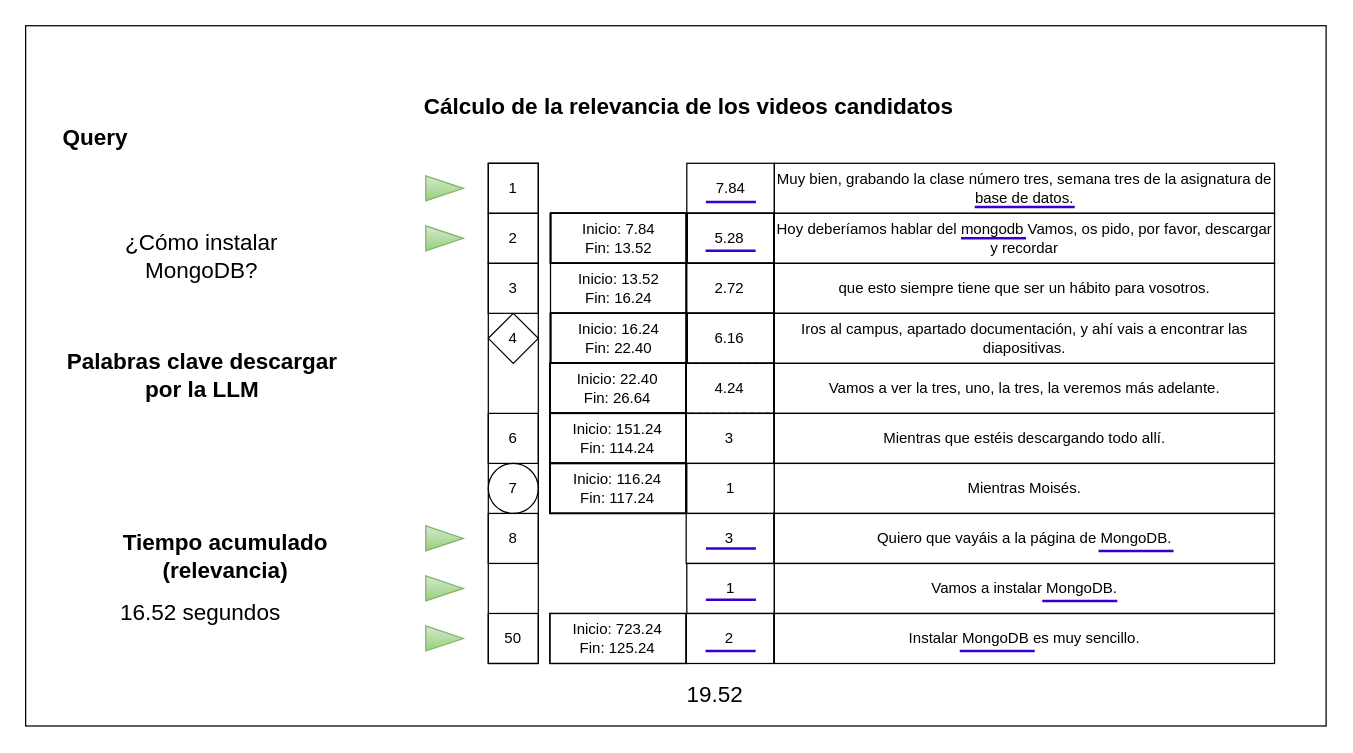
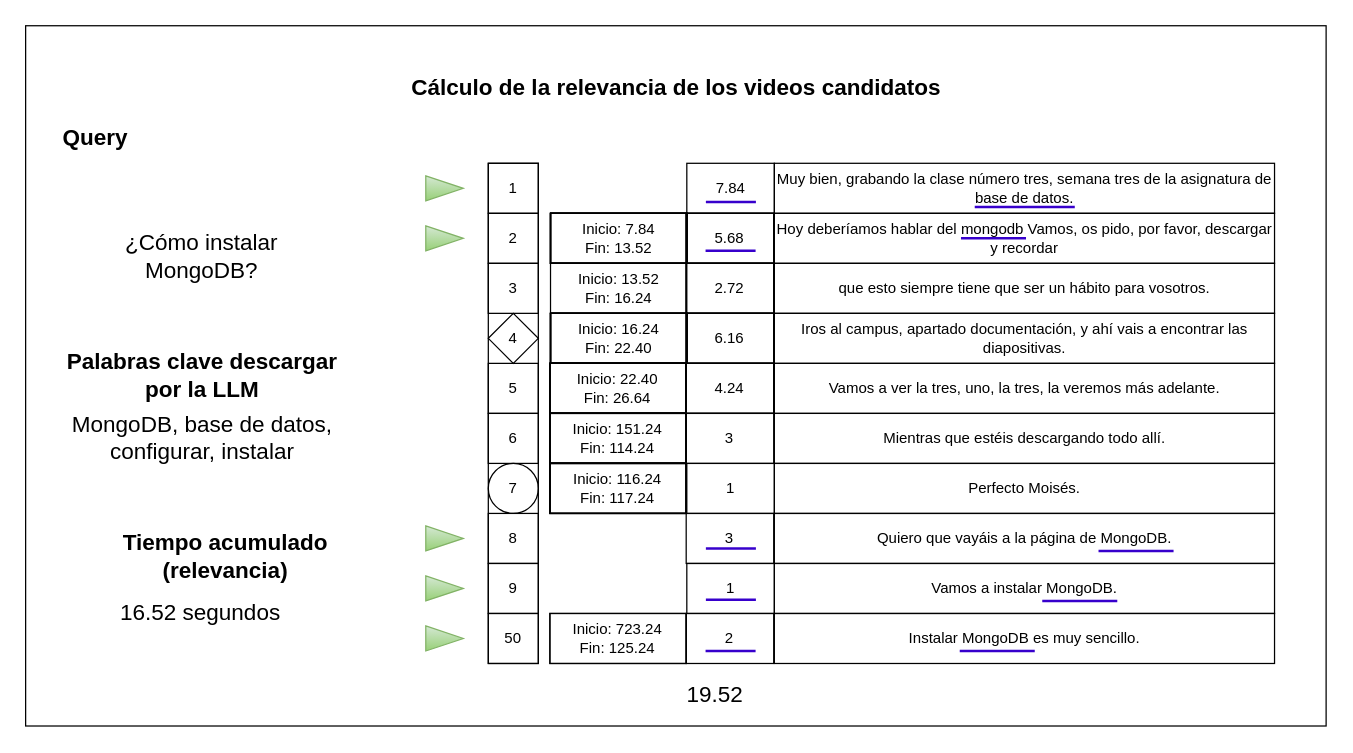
  <mxCell id="0" />
  <mxCell id="1" parent="0" />
  <mxCell id="2" value="" style="rounded=0;whiteSpace=wrap;html=1;fontSize=17;fillColor=#FFFFFF;" parent="1" vertex="1"><mxGeometry x="20" y="20" width="1040" height="560" as="geometry" /></mxCell>
- <mxCell id="3" value="&lt;b style=&quot;font-size: 18px;&quot;&gt;&lt;font style=&quot;font-size: 18px;&quot;&gt;Cálculo de la relevancia de los videos candidatos&lt;/font&gt;&lt;/b&gt;" style="text;html=1;align=center;verticalAlign=middle;resizable=0;points=[];autosize=1;strokeColor=none;fillColor=none;fontColor=#000000;fontSize=18;" parent="1" vertex="1"><mxGeometry x="325" y="65" width="450" height="40" as="geometry" /></mxCell>
+ <mxCell id="3" value="&lt;b style=&quot;font-size: 18px;&quot;&gt;&lt;font style=&quot;font-size: 18px;&quot;&gt;Cálculo de la relevancia de los videos candidatos&lt;/font&gt;&lt;/b&gt;" style="text;html=1;align=center;verticalAlign=middle;resizable=0;points=[];autosize=1;strokeColor=none;fillColor=none;fontColor=#000000;fontSize=18;" parent="1" vertex="1"><mxGeometry x="315" y="50" width="450" height="40" as="geometry" /></mxCell>
  <mxCell id="4" value="Query" style="text;html=1;strokeColor=none;fillColor=none;align=center;verticalAlign=middle;whiteSpace=wrap;rounded=0;labelBackgroundColor=none;fontSize=18;fontColor=#000000;fontStyle=1" parent="1" vertex="1"><mxGeometry x="46.25" y="95" width="60" height="30" as="geometry" /></mxCell>
  <mxCell id="5" value="¿Cómo instalar MongoDB?" style="text;html=1;strokeColor=none;fillColor=none;align=center;verticalAlign=middle;whiteSpace=wrap;rounded=0;labelBackgroundColor=none;fontSize=18;fontColor=#000000;" parent="1" vertex="1"><mxGeometry x="61.25" y="190" width="200" height="30" as="geometry" /></mxCell>
+ <mxCell id="6" value="MongoDB, base de datos, configurar, instalar" style="text;html=1;strokeColor=none;fillColor=none;align=center;verticalAlign=middle;whiteSpace=wrap;rounded=0;labelBackgroundColor=none;fontSize=18;fontColor=#000000;" parent="1" vertex="1"><mxGeometry x="36.87" y="315" width="248.75" height="70" as="geometry" /></mxCell>
  <mxCell id="7" value="Palabras clave descargar por la LLM" style="text;html=1;strokeColor=none;fillColor=none;align=center;verticalAlign=middle;whiteSpace=wrap;rounded=0;labelBackgroundColor=none;fontSize=18;fontColor=#000000;fontStyle=1" vertex="1" parent="1"><mxGeometry x="50" y="285" width="222.5" height="30" as="geometry" /></mxCell>
  <mxCell id="8" value="" style="rounded=0;whiteSpace=wrap;html=1;strokeColor=#000000;fontColor=default;fillColor=none;" vertex="1" parent="1"><mxGeometry x="390" y="130" width="40" height="400" as="geometry" /></mxCell>
  <mxCell id="9" value="1" style="whiteSpace=wrap;html=1;aspect=fixed;strokeColor=#000000;fontColor=#000000;fillColor=none;" vertex="1" parent="1"><mxGeometry x="390" y="130" width="40" height="40" as="geometry" /></mxCell>
  <mxCell id="10" value="2" style="whiteSpace=wrap;html=1;aspect=fixed;strokeColor=#000000;fontColor=#000000;fillColor=none;" vertex="1" parent="1"><mxGeometry x="390" y="170" width="40" height="40" as="geometry" /></mxCell>
  <mxCell id="11" value="3" style="whiteSpace=wrap;html=1;aspect=fixed;strokeColor=#000000;fontColor=#000000;fillColor=none;" vertex="1" parent="1"><mxGeometry x="390" y="210" width="40" height="40" as="geometry" /></mxCell>
  <mxCell id="12" value="4" style="rhombus;whiteSpace=wrap;html=1;aspect=fixed;strokeColor=#000000;fontColor=#000000;fillColor=none;" vertex="1" parent="1"><mxGeometry x="390" y="250" width="40" height="40" as="geometry" /></mxCell>
+ <mxCell id="13" value="5" style="whiteSpace=wrap;html=1;aspect=fixed;strokeColor=#000000;fontColor=#000000;fillColor=none;" vertex="1" parent="1"><mxGeometry x="390" y="290" width="40" height="40" as="geometry" /></mxCell>
  <mxCell id="14" value="6" style="whiteSpace=wrap;html=1;aspect=fixed;strokeColor=#000000;fontColor=#000000;fillColor=none;" vertex="1" parent="1"><mxGeometry x="390" y="330" width="40" height="40" as="geometry" /></mxCell>
  <mxCell id="15" value="8" style="whiteSpace=wrap;html=1;aspect=fixed;strokeColor=#000000;fontColor=#000000;fillColor=none;" vertex="1" parent="1"><mxGeometry x="390" y="410" width="40" height="40" as="geometry" /></mxCell>
  <mxCell id="16" value="7" style="ellipse;whiteSpace=wrap;html=1;aspect=fixed;strokeColor=#000000;fontColor=#000000;fillColor=none;" vertex="1" parent="1"><mxGeometry x="390" y="370" width="40" height="40" as="geometry" /></mxCell>
+ <mxCell id="17" value="9" style="whiteSpace=wrap;html=1;aspect=fixed;strokeColor=#000000;fontColor=#000000;fillColor=none;" vertex="1" parent="1"><mxGeometry x="390" y="450" width="40" height="40" as="geometry" /></mxCell>
  <mxCell id="18" value="50" style="whiteSpace=wrap;html=1;aspect=fixed;strokeColor=#000000;fontColor=#000000;fillColor=none;" vertex="1" parent="1"><mxGeometry x="390" y="490" width="40" height="40" as="geometry" /></mxCell>
  <mxCell id="19" value="" style="rounded=0;whiteSpace=wrap;html=1;fillColor=none;strokeColor=#000000;" vertex="1" parent="1"><mxGeometry x="439.75" y="170" width="109" height="40" as="geometry" /></mxCell>
  <mxCell id="20" value="Inicio: 13.52&lt;br&gt;Fin: 16.24" style="rounded=0;whiteSpace=wrap;html=1;fillColor=none;strokeColor=#000000;fontColor=#000000;" vertex="1" parent="1"><mxGeometry x="439.75" y="210" width="109" height="40" as="geometry" /></mxCell>
  <mxCell id="21" value="" style="rounded=0;whiteSpace=wrap;html=1;fillColor=none;strokeColor=#000000;" vertex="1" parent="1"><mxGeometry x="439.75" y="250" width="109" height="40" as="geometry" /></mxCell>
  <mxCell id="22" value="" style="rounded=0;whiteSpace=wrap;html=1;fillColor=none;strokeColor=#000000;" vertex="1" parent="1"><mxGeometry x="439.25" y="290" width="109" height="40" as="geometry" /></mxCell>
  <mxCell id="23" value="" style="rounded=0;whiteSpace=wrap;html=1;fillColor=none;strokeColor=#000000;" vertex="1" parent="1"><mxGeometry x="439.25" y="330" width="109" height="40" as="geometry" /></mxCell>
  <mxCell id="24" value="" style="rounded=0;whiteSpace=wrap;html=1;fillColor=none;strokeColor=#000000;" vertex="1" parent="1"><mxGeometry x="439.25" y="370" width="109" height="40" as="geometry" /></mxCell>
  <mxCell id="25" value="" style="rounded=0;whiteSpace=wrap;html=1;fillColor=none;strokeColor=#000000;" vertex="1" parent="1"><mxGeometry x="439.25" y="490" width="109" height="40" as="geometry" /></mxCell>
  <mxCell id="26" value="Mientras que estéis descargando todo allí." style="rounded=0;whiteSpace=wrap;html=1;fillColor=none;strokeColor=#000000;fontColor=#000000;" vertex="1" parent="1"><mxGeometry x="618.75" y="330" width="400" height="40" as="geometry" /></mxCell>
- <mxCell id="27" value="Mientras Moisés." style="rounded=0;whiteSpace=wrap;html=1;fillColor=none;strokeColor=#000000;fontColor=#000000;" vertex="1" parent="1"><mxGeometry x="618.75" y="370" width="400" height="40" as="geometry" /></mxCell>
+ <mxCell id="27" value="Perfecto Moisés." style="rounded=0;whiteSpace=wrap;html=1;fillColor=none;strokeColor=#000000;fontColor=#000000;" vertex="1" parent="1"><mxGeometry x="618.75" y="370" width="400" height="40" as="geometry" /></mxCell>
  <mxCell id="28" value="" style="rounded=0;whiteSpace=wrap;html=1;fillColor=none;strokeColor=#000000;" vertex="1" parent="1"><mxGeometry x="439.75" y="170" width="109" height="40" as="geometry" /></mxCell>
  <mxCell id="29" value="" style="rounded=0;whiteSpace=wrap;html=1;fillColor=none;strokeColor=#000000;" vertex="1" parent="1"><mxGeometry x="439.75" y="250" width="109" height="40" as="geometry" /></mxCell>
  <mxCell id="30" value="" style="rounded=0;whiteSpace=wrap;html=1;fillColor=none;strokeColor=#000000;" vertex="1" parent="1"><mxGeometry x="439.75" y="170" width="109" height="40" as="geometry" /></mxCell>
  <mxCell id="31" value="" style="rounded=0;whiteSpace=wrap;html=1;fillColor=none;strokeColor=#000000;" vertex="1" parent="1"><mxGeometry x="439.75" y="250" width="109" height="40" as="geometry" /></mxCell>
  <mxCell id="32" value="" style="rounded=0;whiteSpace=wrap;html=1;fillColor=none;strokeColor=#000000;" vertex="1" parent="1"><mxGeometry x="439.25" y="290" width="109" height="40" as="geometry" /></mxCell>
  <mxCell id="33" value="" style="rounded=0;whiteSpace=wrap;html=1;fillColor=none;strokeColor=#000000;" vertex="1" parent="1"><mxGeometry x="439.25" y="330" width="109" height="40" as="geometry" /></mxCell>
  <mxCell id="34" value="" style="rounded=0;whiteSpace=wrap;html=1;fillColor=none;strokeColor=#000000;" vertex="1" parent="1"><mxGeometry x="439.25" y="370" width="109" height="40" as="geometry" /></mxCell>
  <mxCell id="35" value="" style="rounded=0;whiteSpace=wrap;html=1;fillColor=none;strokeColor=#000000;" vertex="1" parent="1"><mxGeometry x="439.75" y="170" width="109" height="40" as="geometry" /></mxCell>
  <mxCell id="36" value="" style="rounded=0;whiteSpace=wrap;html=1;fillColor=none;strokeColor=#000000;" vertex="1" parent="1"><mxGeometry x="439.75" y="250" width="109" height="40" as="geometry" /></mxCell>
  <mxCell id="37" value="" style="rounded=0;whiteSpace=wrap;html=1;fillColor=none;strokeColor=#000000;" vertex="1" parent="1"><mxGeometry x="439.25" y="290" width="109" height="40" as="geometry" /></mxCell>
  <mxCell id="38" value="" style="rounded=0;whiteSpace=wrap;html=1;fillColor=none;strokeColor=#000000;" vertex="1" parent="1"><mxGeometry x="439.25" y="330" width="109" height="40" as="geometry" /></mxCell>
  <mxCell id="39" value="" style="rounded=0;whiteSpace=wrap;html=1;fillColor=none;strokeColor=#000000;" vertex="1" parent="1"><mxGeometry x="439.25" y="370" width="109" height="40" as="geometry" /></mxCell>
  <mxCell id="40" value="" style="rounded=0;whiteSpace=wrap;html=1;fillColor=none;strokeColor=#000000;" vertex="1" parent="1"><mxGeometry x="439.75" y="170" width="109" height="40" as="geometry" /></mxCell>
  <mxCell id="41" value="" style="rounded=0;whiteSpace=wrap;html=1;fillColor=none;strokeColor=#000000;" vertex="1" parent="1"><mxGeometry x="439.75" y="250" width="109" height="40" as="geometry" /></mxCell>
  <mxCell id="42" value="" style="rounded=0;whiteSpace=wrap;html=1;fillColor=none;strokeColor=#000000;" vertex="1" parent="1"><mxGeometry x="439.25" y="290" width="109" height="40" as="geometry" /></mxCell>
  <mxCell id="43" value="" style="rounded=0;whiteSpace=wrap;html=1;fillColor=none;strokeColor=#000000;" vertex="1" parent="1"><mxGeometry x="439.25" y="330" width="109" height="40" as="geometry" /></mxCell>
  <mxCell id="44" value="" style="rounded=0;whiteSpace=wrap;html=1;fillColor=none;strokeColor=#000000;" vertex="1" parent="1"><mxGeometry x="439.25" y="370" width="109" height="40" as="geometry" /></mxCell>
  <mxCell id="45" value="" style="rounded=0;whiteSpace=wrap;html=1;fillColor=none;strokeColor=#000000;" vertex="1" parent="1"><mxGeometry x="439.75" y="170" width="109" height="40" as="geometry" /></mxCell>
  <mxCell id="46" value="" style="rounded=0;whiteSpace=wrap;html=1;fillColor=none;strokeColor=#000000;" vertex="1" parent="1"><mxGeometry x="439.75" y="250" width="109" height="40" as="geometry" /></mxCell>
  <mxCell id="47" value="" style="rounded=0;whiteSpace=wrap;html=1;fillColor=none;strokeColor=#000000;" vertex="1" parent="1"><mxGeometry x="439.25" y="290" width="109" height="40" as="geometry" /></mxCell>
  <mxCell id="48" value="" style="rounded=0;whiteSpace=wrap;html=1;fillColor=none;strokeColor=#000000;" vertex="1" parent="1"><mxGeometry x="439.25" y="330" width="109" height="40" as="geometry" /></mxCell>
  <mxCell id="49" value="" style="rounded=0;whiteSpace=wrap;html=1;fillColor=none;strokeColor=#000000;" vertex="1" parent="1"><mxGeometry x="439.25" y="370" width="109" height="40" as="geometry" /></mxCell>
  <mxCell id="50" value="Muy bien, grabando la clase número tres, semana tres de la asignatura de base de datos." style="rounded=0;whiteSpace=wrap;html=1;fillColor=none;strokeColor=#000000;fontColor=#000000;" vertex="1" parent="1"><mxGeometry x="618.75" y="130" width="400" height="40" as="geometry" /></mxCell>
  <mxCell id="51" value="Inicio: 7.84 &lt;br&gt;Fin: 13.52" style="rounded=0;whiteSpace=wrap;html=1;fillColor=none;strokeColor=#000000;fontColor=#000000;" vertex="1" parent="1"><mxGeometry x="439.75" y="170" width="109" height="40" as="geometry" /></mxCell>
  <mxCell id="52" value="Hoy deberíamos hablar del mongodb Vamos, os pido, por favor, descargar y recordar" style="rounded=0;whiteSpace=wrap;html=1;fillColor=none;strokeColor=#000000;fontColor=#000000;" vertex="1" parent="1"><mxGeometry x="618.75" y="170" width="400" height="40" as="geometry" /></mxCell>
  <mxCell id="53" value="que esto siempre tiene que ser un hábito para vosotros." style="rounded=0;whiteSpace=wrap;html=1;fillColor=none;strokeColor=#000000;fontColor=#000000;" vertex="1" parent="1"><mxGeometry x="618.75" y="210" width="400" height="40" as="geometry" /></mxCell>
  <mxCell id="54" value="Inicio: 16.24&lt;br&gt;Fin: 22.40" style="rounded=0;whiteSpace=wrap;html=1;fillColor=none;strokeColor=#000000;fontColor=#000000;" vertex="1" parent="1"><mxGeometry x="439.75" y="250" width="109" height="40" as="geometry" /></mxCell>
  <mxCell id="55" value="Iros al campus, apartado documentación, y ahí vais a encontrar las diapositivas." style="rounded=0;whiteSpace=wrap;html=1;fillColor=none;strokeColor=#000000;fontColor=#000000;" vertex="1" parent="1"><mxGeometry x="618.75" y="250" width="400" height="40" as="geometry" /></mxCell>
  <mxCell id="56" value="Vamos a ver la tres, uno, la tres, la veremos más adelante." style="rounded=0;whiteSpace=wrap;html=1;fillColor=none;strokeColor=#000000;fontColor=#000000;" vertex="1" parent="1"><mxGeometry x="618.75" y="290" width="400" height="40" as="geometry" /></mxCell>
  <mxCell id="57" value="Inicio: 22.40&lt;br&gt;Fin: 26.64" style="rounded=0;whiteSpace=wrap;html=1;fillColor=none;strokeColor=#000000;fontColor=#000000;" vertex="1" parent="1"><mxGeometry x="439.25" y="290" width="109" height="40" as="geometry" /></mxCell>
  <mxCell id="58" value="Inicio: 151.24&lt;br&gt;Fin: 114.24" style="rounded=0;whiteSpace=wrap;html=1;fillColor=none;strokeColor=#000000;fontColor=#000000;" vertex="1" parent="1"><mxGeometry x="439.25" y="330" width="109" height="40" as="geometry" /></mxCell>
  <mxCell id="59" value="Inicio: 116.24 &lt;br&gt;Fin: 117.24" style="rounded=0;whiteSpace=wrap;html=1;fillColor=none;strokeColor=#000000;fontColor=#000000;" vertex="1" parent="1"><mxGeometry x="439.25" y="370" width="109" height="40" as="geometry" /></mxCell>
  <mxCell id="60" value="Quiero que vayáis a la página de MongoDB." style="rounded=0;whiteSpace=wrap;html=1;fillColor=none;strokeColor=#000000;fontColor=#000000;" vertex="1" parent="1"><mxGeometry x="618.75" y="410" width="400" height="40" as="geometry" /></mxCell>
  <mxCell id="61" value="Vamos a instalar MongoDB." style="rounded=0;whiteSpace=wrap;html=1;fillColor=none;strokeColor=#000000;fontColor=#000000;" vertex="1" parent="1"><mxGeometry x="618.75" y="450" width="400" height="40" as="geometry" /></mxCell>
  <mxCell id="62" value="Instalar MongoDB&amp;nbsp;es muy sencillo." style="rounded=0;whiteSpace=wrap;html=1;fillColor=none;strokeColor=#000000;fontColor=#000000;" vertex="1" parent="1"><mxGeometry x="618.75" y="490" width="400" height="40" as="geometry" /></mxCell>
  <mxCell id="63" value="Inicio: 723.24&lt;br&gt;Fin: 125.24" style="rounded=0;whiteSpace=wrap;html=1;fillColor=none;strokeColor=#000000;fontColor=#000000;" vertex="1" parent="1"><mxGeometry x="439.25" y="490" width="109" height="40" as="geometry" /></mxCell>
  <mxCell id="64" value="&lt;font color=&quot;#000000&quot;&gt;7.84&lt;/font&gt;" style="rounded=0;whiteSpace=wrap;html=1;fillColor=none;strokeColor=#000000;" vertex="1" parent="1"><mxGeometry x="548.75" y="130" width="70" height="40" as="geometry" /></mxCell>
  <mxCell id="65" value="" style="rounded=0;whiteSpace=wrap;html=1;fillColor=none;strokeColor=#000000;" vertex="1" parent="1"><mxGeometry x="548.25" y="170" width="70" height="40" as="geometry" /></mxCell>
  <mxCell id="66" value="" style="rounded=0;whiteSpace=wrap;html=1;fillColor=none;strokeColor=#000000;" vertex="1" parent="1"><mxGeometry x="548.25" y="210" width="70" height="40" as="geometry" /></mxCell>
  <mxCell id="67" value="" style="rounded=0;whiteSpace=wrap;html=1;fillColor=none;strokeColor=#000000;" vertex="1" parent="1"><mxGeometry x="548.25" y="250" width="70" height="40" as="geometry" /></mxCell>
  <mxCell id="68" value="" style="rounded=0;whiteSpace=wrap;html=1;fillColor=none;strokeColor=#000000;" vertex="1" parent="1"><mxGeometry x="548.25" y="290" width="70" height="40" as="geometry" /></mxCell>
  <mxCell id="69" value="3" style="rounded=0;whiteSpace=wrap;html=1;fillColor=none;strokeColor=#000000;fontColor=#000000;" vertex="1" parent="1"><mxGeometry x="548.25" y="330" width="70" height="40" as="geometry" /></mxCell>
  <mxCell id="70" value="1" style="rounded=0;whiteSpace=wrap;html=1;fillColor=none;strokeColor=#000000;fontColor=#000000;" vertex="1" parent="1"><mxGeometry x="548.75" y="370" width="70" height="40" as="geometry" /></mxCell>
  <mxCell id="71" value="3" style="rounded=0;whiteSpace=wrap;html=1;fillColor=none;strokeColor=#000000;fontColor=#000000;" vertex="1" parent="1"><mxGeometry x="548.25" y="410" width="70" height="40" as="geometry" /></mxCell>
  <mxCell id="72" value="1" style="rounded=0;whiteSpace=wrap;html=1;fillColor=none;strokeColor=#000000;fontColor=#000000;" vertex="1" parent="1"><mxGeometry x="548.75" y="450" width="70" height="40" as="geometry" /></mxCell>
  <mxCell id="73" value="2" style="rounded=0;whiteSpace=wrap;html=1;fillColor=none;strokeColor=#000000;fontColor=#000000;" vertex="1" parent="1"><mxGeometry x="548.25" y="490" width="70" height="40" as="geometry" /></mxCell>
  <mxCell id="74" value="" style="rounded=0;whiteSpace=wrap;html=1;fillColor=none;strokeColor=#000000;" vertex="1" parent="1"><mxGeometry x="548.25" y="170" width="70" height="40" as="geometry" /></mxCell>
  <mxCell id="75" value="" style="rounded=0;whiteSpace=wrap;html=1;fillColor=none;strokeColor=#000000;" vertex="1" parent="1"><mxGeometry x="548.25" y="210" width="70" height="40" as="geometry" /></mxCell>
  <mxCell id="76" value="" style="rounded=0;whiteSpace=wrap;html=1;fillColor=none;strokeColor=#000000;" vertex="1" parent="1"><mxGeometry x="548.25" y="250" width="70" height="40" as="geometry" /></mxCell>
  <mxCell id="77" value="" style="rounded=0;whiteSpace=wrap;html=1;fillColor=none;strokeColor=#000000;" vertex="1" parent="1"><mxGeometry x="548.25" y="290" width="70" height="40" as="geometry" /></mxCell>
- <mxCell id="78" value="5.28" style="rounded=0;whiteSpace=wrap;html=1;fillColor=none;strokeColor=#000000;fontColor=#000000;" vertex="1" parent="1"><mxGeometry x="548.25" y="170" width="70" height="40" as="geometry" /></mxCell>
+ <mxCell id="78" value="5.68" style="rounded=0;whiteSpace=wrap;html=1;fillColor=none;strokeColor=#000000;fontColor=#000000;" vertex="1" parent="1"><mxGeometry x="548.25" y="170" width="70" height="40" as="geometry" /></mxCell>
  <mxCell id="79" value="2.72" style="rounded=0;whiteSpace=wrap;html=1;fillColor=none;strokeColor=#000000;fontColor=#000000;" vertex="1" parent="1"><mxGeometry x="548.25" y="210" width="70" height="40" as="geometry" /></mxCell>
  <mxCell id="80" value="6.16" style="rounded=0;whiteSpace=wrap;html=1;fillColor=none;strokeColor=#000000;fontColor=#000000;" vertex="1" parent="1"><mxGeometry x="548.25" y="250" width="70" height="40" as="geometry" /></mxCell>
- <mxCell id="81" value="4.24" style="rounded=0;whiteSpace=wrap;html=1;fillColor=none;strokeColor=#000000;fontColor=#000000;dashed=1;" vertex="1" parent="1"><mxGeometry x="548.25" y="290" width="70" height="40" as="geometry" /></mxCell>
+ <mxCell id="81" value="4.24" style="rounded=0;whiteSpace=wrap;html=1;fillColor=none;strokeColor=#000000;fontColor=#000000;" vertex="1" parent="1"><mxGeometry x="548.25" y="290" width="70" height="40" as="geometry" /></mxCell>
  <mxCell id="82" value="" style="triangle;whiteSpace=wrap;html=1;labelBackgroundColor=none;strokeColor=#82b366;fontSize=18;fillColor=#d5e8d4;gradientColor=#97d077;" vertex="1" parent="1"><mxGeometry x="340" y="140" width="30" height="20" as="geometry" /></mxCell>
  <mxCell id="83" value="" style="triangle;whiteSpace=wrap;html=1;labelBackgroundColor=none;strokeColor=#82b366;fontSize=18;fillColor=#d5e8d4;gradientColor=#97d077;" vertex="1" parent="1"><mxGeometry x="340" y="180" width="30" height="20" as="geometry" /></mxCell>
  <mxCell id="84" value="" style="triangle;whiteSpace=wrap;html=1;labelBackgroundColor=none;strokeColor=#82b366;fontSize=18;fillColor=#d5e8d4;gradientColor=#97d077;" vertex="1" parent="1"><mxGeometry x="340" y="420" width="30" height="20" as="geometry" /></mxCell>
  <mxCell id="85" value="" style="triangle;whiteSpace=wrap;html=1;labelBackgroundColor=none;strokeColor=#82b366;fontSize=18;fillColor=#d5e8d4;gradientColor=#97d077;" vertex="1" parent="1"><mxGeometry x="340" y="460" width="30" height="20" as="geometry" /></mxCell>
  <mxCell id="86" value="" style="triangle;whiteSpace=wrap;html=1;labelBackgroundColor=none;strokeColor=#82b366;fontSize=18;fillColor=#d5e8d4;gradientColor=#97d077;" vertex="1" parent="1"><mxGeometry x="340" y="500" width="30" height="20" as="geometry" /></mxCell>
  <mxCell id="87" value="" style="line;strokeWidth=2;html=1;strokeColor=#3700CC;fontColor=#ffffff;fillColor=#6a00ff;" vertex="1" parent="1"><mxGeometry x="779" y="160" width="80" height="10" as="geometry" /></mxCell>
  <mxCell id="88" value="" style="line;strokeWidth=2;html=1;strokeColor=#3700CC;fontColor=#ffffff;fillColor=#6a00ff;" vertex="1" parent="1"><mxGeometry x="768" y="185" width="52" height="10" as="geometry" /></mxCell>
  <mxCell id="89" value="" style="line;strokeWidth=2;html=1;strokeColor=#3700CC;fontColor=#ffffff;fillColor=#6a00ff;" vertex="1" parent="1"><mxGeometry x="878" y="435" width="60" height="10" as="geometry" /></mxCell>
  <mxCell id="90" value="" style="line;strokeWidth=2;html=1;strokeColor=#3700CC;fontColor=#ffffff;fillColor=#6a00ff;" vertex="1" parent="1"><mxGeometry x="833" y="475" width="60" height="10" as="geometry" /></mxCell>
  <mxCell id="91" value="" style="line;strokeWidth=2;html=1;strokeColor=#3700CC;fontColor=#ffffff;fillColor=#6a00ff;" vertex="1" parent="1"><mxGeometry x="767" y="515" width="60" height="10" as="geometry" /></mxCell>
  <mxCell id="92" value="Tiempo acumulado (relevancia)" style="text;html=1;strokeColor=none;fillColor=none;align=center;verticalAlign=middle;whiteSpace=wrap;rounded=0;labelBackgroundColor=none;fontSize=18;fontColor=#000000;fontStyle=1" vertex="1" parent="1"><mxGeometry x="80" y="430" width="200" height="30" as="geometry" /></mxCell>
  <mxCell id="93" value="16.52 segundos" style="text;html=1;strokeColor=none;fillColor=none;align=center;verticalAlign=middle;whiteSpace=wrap;rounded=0;labelBackgroundColor=none;fontSize=18;fontColor=#000000;" vertex="1" parent="1"><mxGeometry x="60" y="475" width="200" height="30" as="geometry" /></mxCell>
  <mxCell id="94" value="19.52&amp;nbsp;" style="text;html=1;strokeColor=none;fillColor=none;align=center;verticalAlign=middle;whiteSpace=wrap;rounded=0;labelBackgroundColor=none;fontSize=18;fontColor=#000000;" vertex="1" parent="1"><mxGeometry x="473.75" y="540" width="200" height="30" as="geometry" /></mxCell>
  <mxCell id="95" value="" style="line;strokeWidth=2;html=1;strokeColor=#3700CC;fontColor=#ffffff;fillColor=#6a00ff;" vertex="1" parent="1"><mxGeometry x="564" y="156" width="40" height="10" as="geometry" /></mxCell>
  <mxCell id="96" value="" style="line;strokeWidth=2;html=1;strokeColor=#3700CC;fontColor=#ffffff;fillColor=#6a00ff;" vertex="1" parent="1"><mxGeometry x="563.75" y="195" width="40" height="10" as="geometry" /></mxCell>
  <mxCell id="97" value="" style="line;strokeWidth=2;html=1;strokeColor=#3700CC;fontColor=#ffffff;fillColor=#6a00ff;" vertex="1" parent="1"><mxGeometry x="564" y="433" width="40" height="10" as="geometry" /></mxCell>
  <mxCell id="98" value="" style="line;strokeWidth=2;html=1;strokeColor=#3700CC;fontColor=#ffffff;fillColor=#6a00ff;" vertex="1" parent="1"><mxGeometry x="564" y="474" width="40" height="10" as="geometry" /></mxCell>
  <mxCell id="99" value="" style="line;strokeWidth=2;html=1;strokeColor=#3700CC;fontColor=#ffffff;fillColor=#6a00ff;" vertex="1" parent="1"><mxGeometry x="563.75" y="515" width="40" height="10" as="geometry" /></mxCell>
